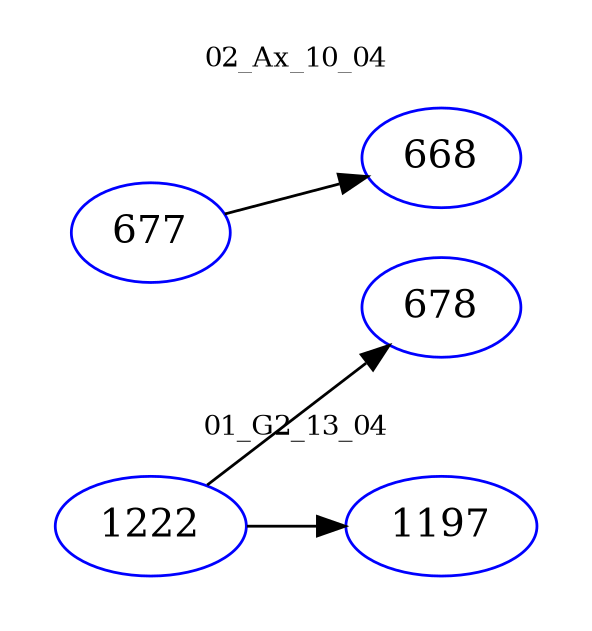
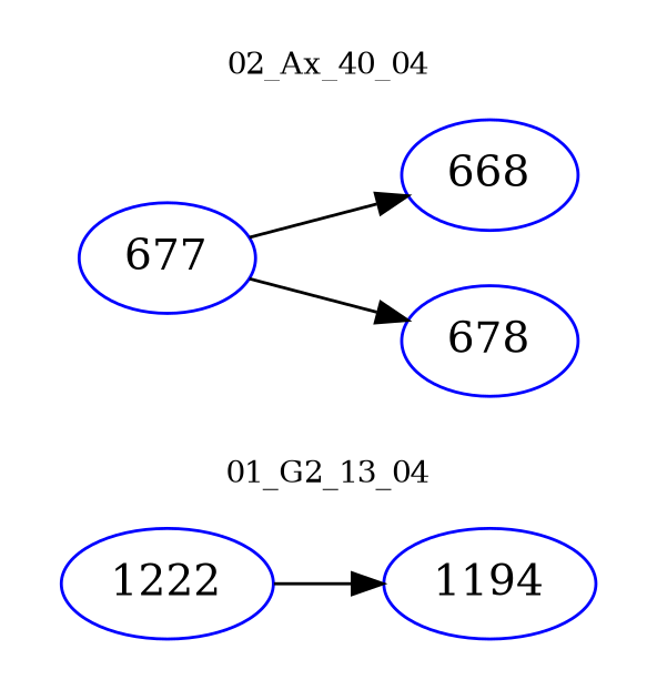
  digraph {
    rankdir=LR
    node [color=blue]
    edge [color=black]
    n1 [label=677]
    n2 [label=668]
    n3 [label=678]
    n4 [label=1222]
-   n5 [label=1197]
+   n5 [label=1194]
    subgraph cluster_1 {
      color=white
      fontsize=10
-     label="02_Ax_10_04"
+     label="02_Ax_40_04"
      n1
      n2
      n3
    }
    subgraph cluster_2 {
      color=white
      fontsize=10
      label="01_G2_13_04"
      n4
      n5
    }
    n1 -> n2
-   n4 -> n3
+   n1 -> n3
    n4 -> n5
  }
